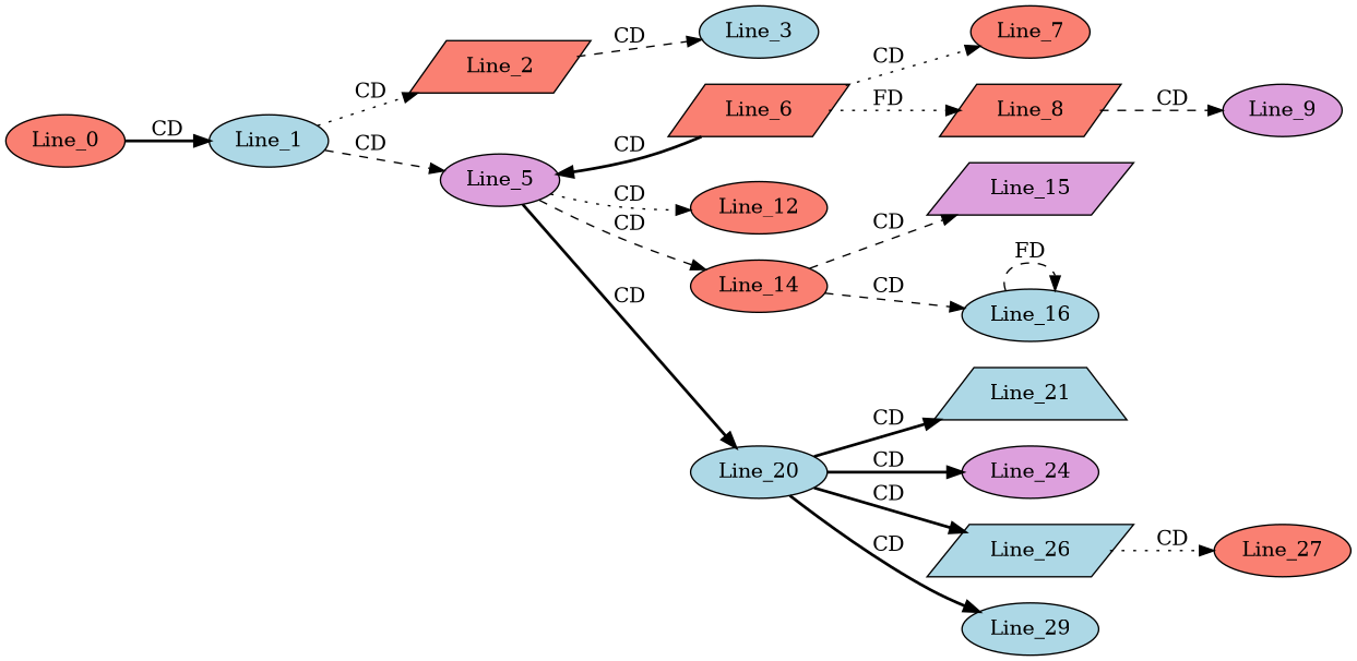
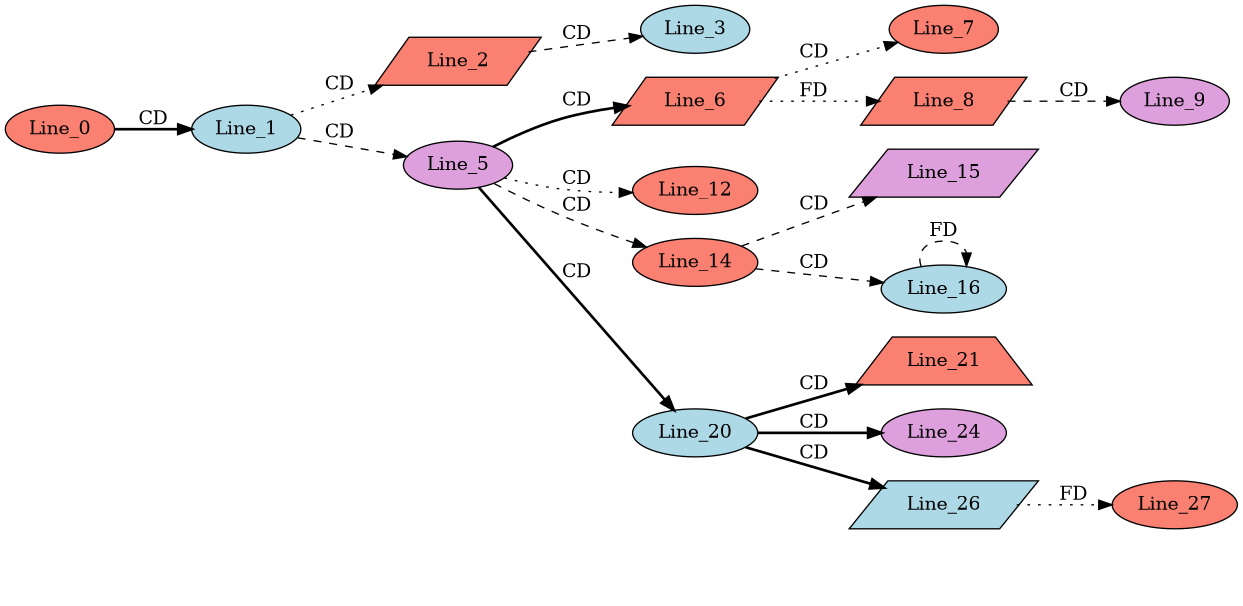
  digraph {
    rankdir=LR
    node [fillcolor=salmon shape=ellipse style=filled]
    edge [style=dashed]
    Line_1 [fillcolor=lightblue]
    Line_0
    Line_2 [shape=parallelogram]
    Line_5 [fillcolor=plum]
    Line_3 [fillcolor=lightblue]
    Line_6 [shape=parallelogram]
    Line_12
    Line_14
    Line_20 [fillcolor=lightblue]
    Line_7
    Line_8 [shape=parallelogram]
    Line_15 [fillcolor=plum shape=parallelogram]
    Line_16 [fillcolor=lightblue]
-   Line_21 [fillcolor=lightblue shape=trapezium]
+   Line_21 [shape=trapezium]
    Line_24 [fillcolor=plum]
    Line_26 [fillcolor=lightblue shape=parallelogram]
-   Line_29 [fillcolor=lightblue]
    Line_9 [fillcolor=plum]
    Line_27
    Line_1 -> Line_2 [label=CD style=dotted]
    Line_1 -> Line_5 [label=CD]
    Line_0 -> Line_1 [label=CD style=bold]
    Line_2 -> Line_3 [label=CD]
-   Line_6 -> Line_5 [label=CD style=bold]
+   Line_5 -> Line_6 [label=CD style=bold]
    Line_5 -> Line_12 [label=CD style=dotted]
    Line_5 -> Line_14 [label=CD]
    Line_5 -> Line_20 [label=CD style=bold]
    Line_6 -> Line_7 [label=CD style=dotted]
    Line_6 -> Line_8 [label=FD style=dotted]
    Line_14 -> Line_15 [label=CD]
    Line_14 -> Line_16 [label=CD]
    Line_20 -> Line_21 [label=CD style=bold]
    Line_20 -> Line_24 [label=CD style=bold]
    Line_20 -> Line_26 [label=CD style=bold]
-   Line_20 -> Line_29 [label=CD style=bold]
    Line_8 -> Line_9 [label=CD]
    Line_16 -> Line_16 [label=FD]
-   Line_26 -> Line_27 [label=CD style=dotted]
+   Line_26 -> Line_27 [label=FD style=dotted]
  }
